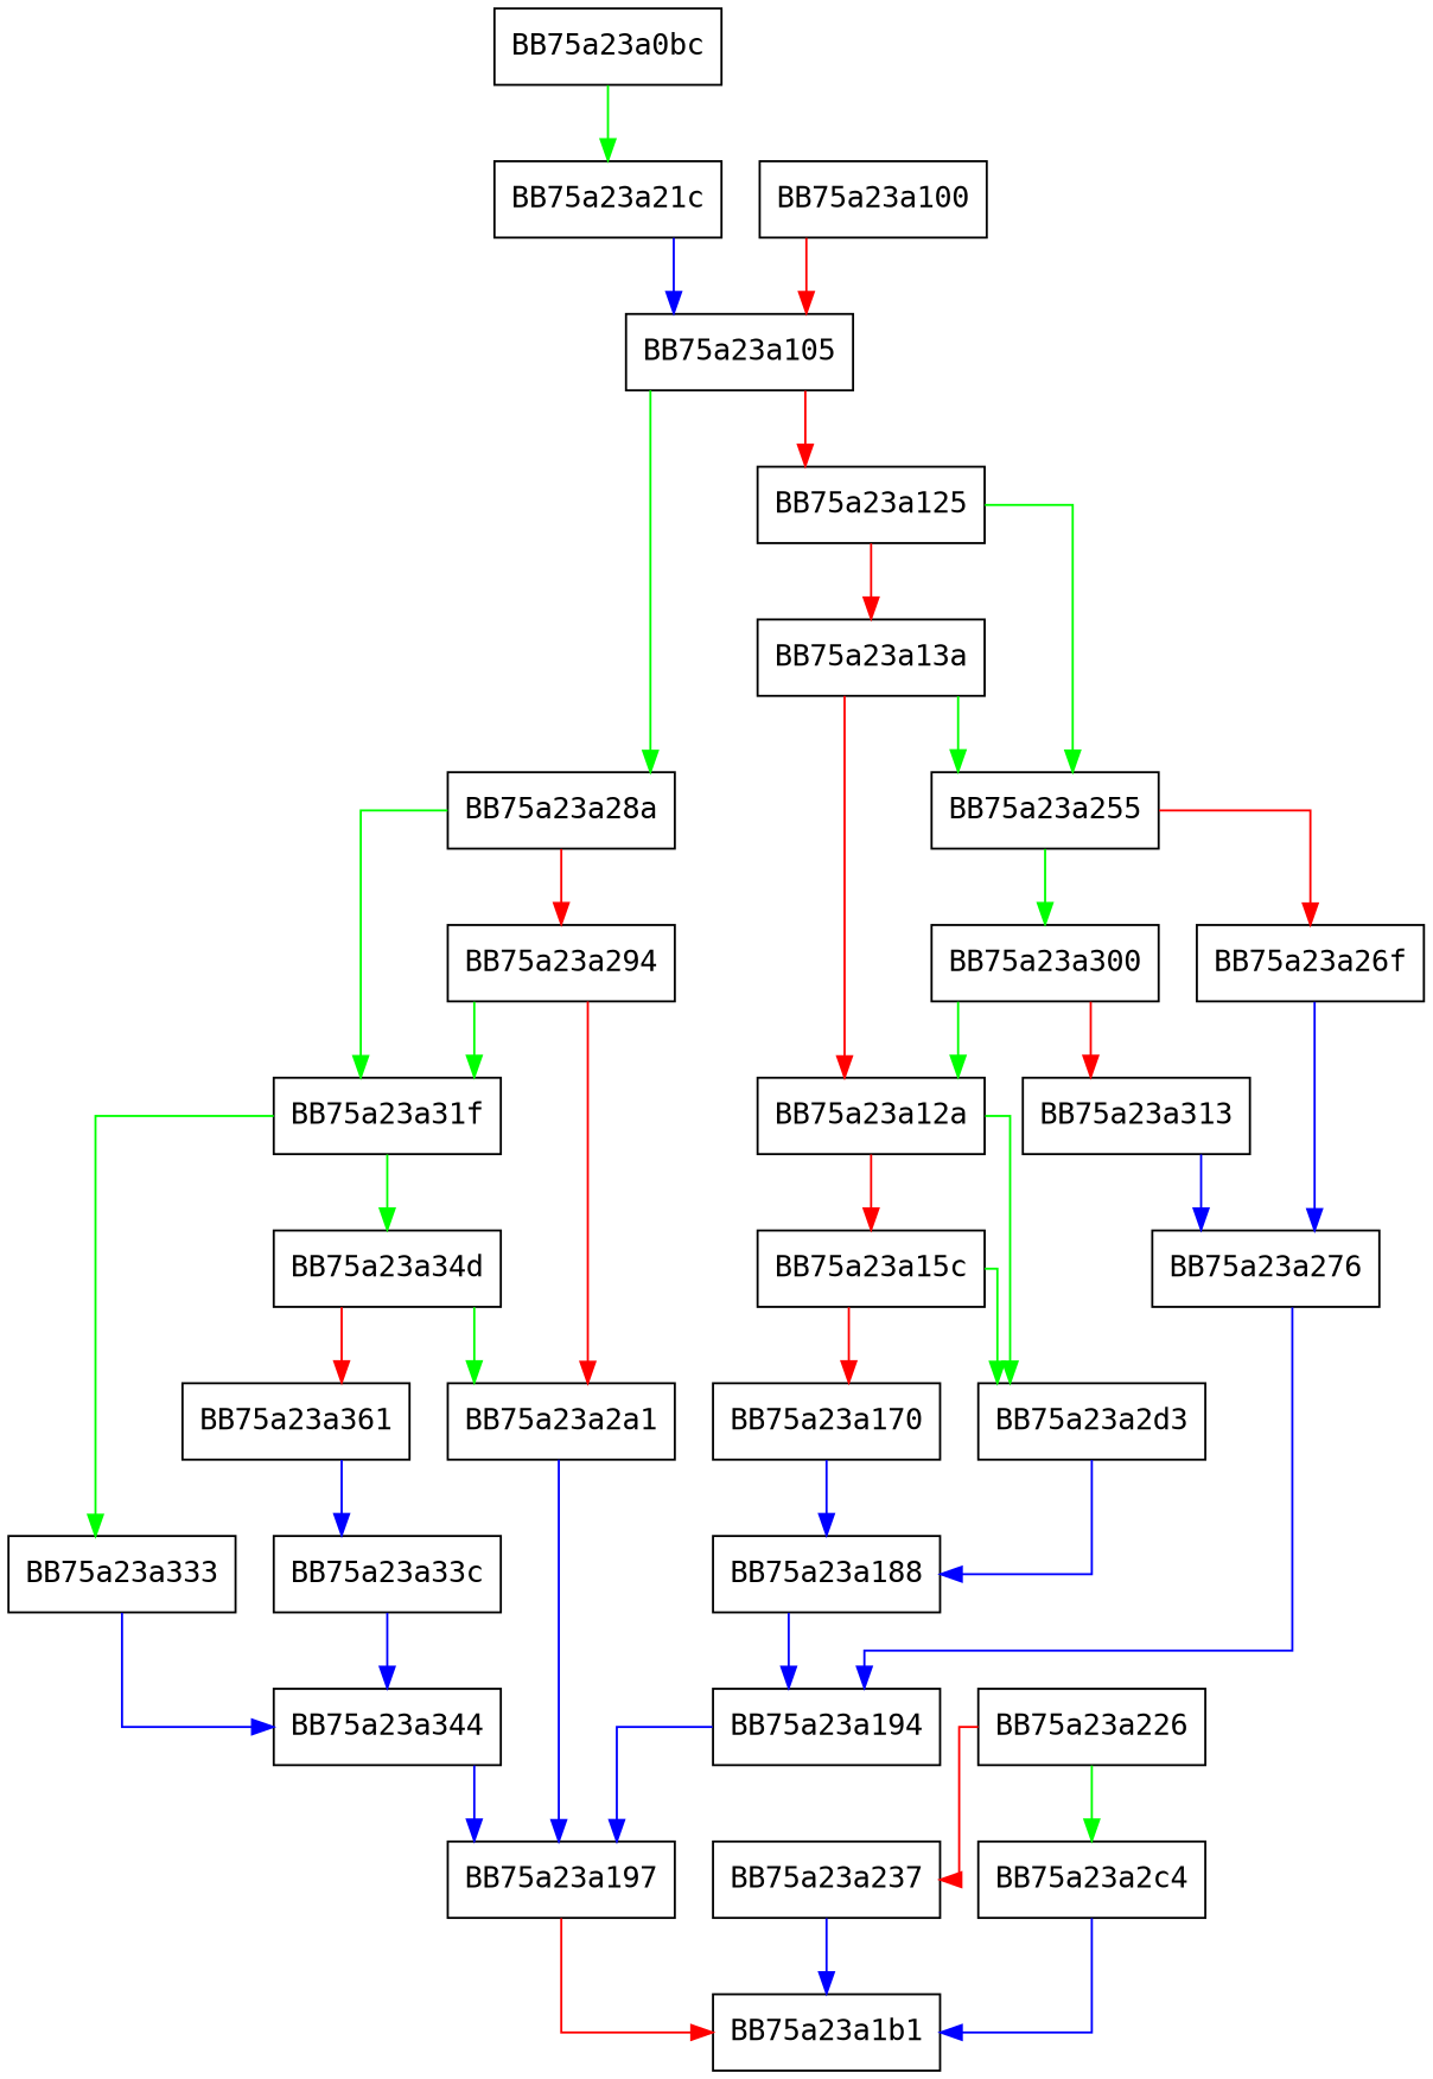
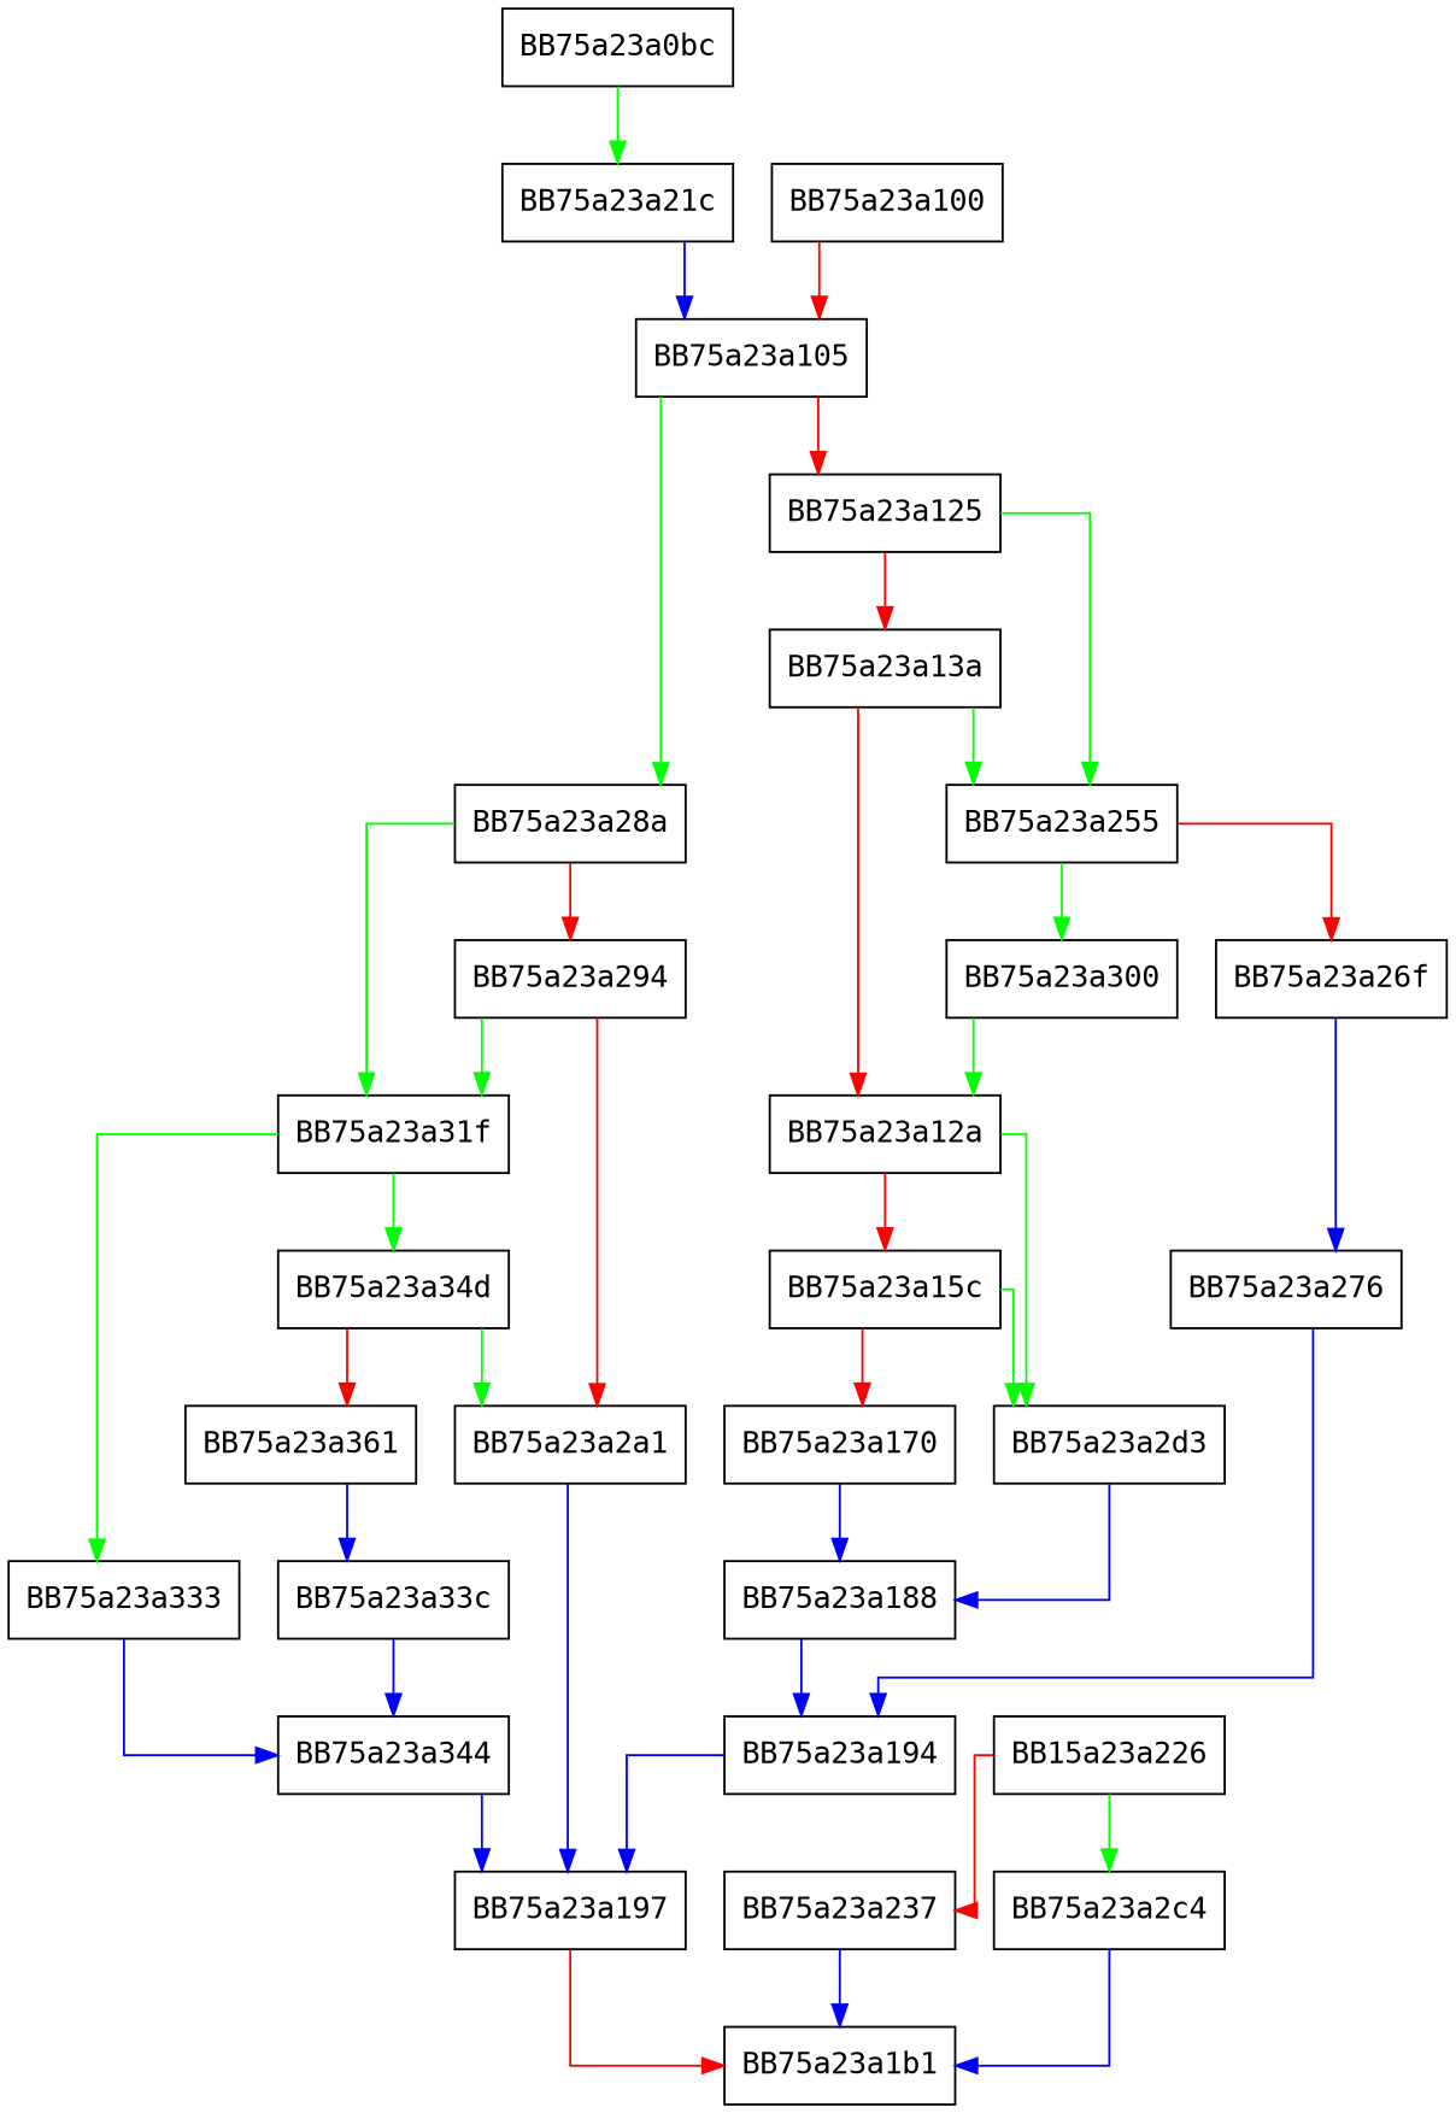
  digraph {
    fontname="DejaVu Sans Mono"
    splines=ortho
    node [fontname="DejaVu Sans Mono" shape=box]
    edge [color=blue fontname="DejaVu Sans Mono"]
    BB75a23a0bc
    BB75a23a21c
    BB75a23a105
    BB75a23a100
    BB75a23a28a
    BB75a23a125
    BB75a23a31f
    BB75a23a294
    BB75a23a255
    BB75a23a13a
    BB75a23a34d
    BB75a23a333
    BB75a23a2a1
    BB75a23a300
    BB75a23a26f
    n16 [label=BB75a23a12a]
-   BB75a23a313
    BB75a23a276
    BB75a23a2d3
    BB75a23a15c
    BB75a23a188
    BB75a23a170
    BB75a23a194
    BB75a23a197
    BB75a23a1b1
-   BB75a23a226
+   BB75a23a226 [label=BB15a23a226]
    BB75a23a2c4
    BB75a23a237
    BB75a23a361
    BB75a23a344
    BB75a23a33c
    BB75a23a0bc -> BB75a23a21c [color=green]
    BB75a23a21c -> BB75a23a105
    BB75a23a105 -> BB75a23a28a [color=green]
    BB75a23a105 -> BB75a23a125 [color=red]
    BB75a23a100 -> BB75a23a105 [color=red]
    BB75a23a28a -> BB75a23a31f [color=green]
    BB75a23a28a -> BB75a23a294 [color=red]
    BB75a23a125 -> BB75a23a255 [color=green]
    BB75a23a125 -> BB75a23a13a [color=red]
    BB75a23a31f -> BB75a23a34d [color=green]
    BB75a23a31f -> BB75a23a333 [color=green]
    BB75a23a294 -> BB75a23a31f [color=green]
    BB75a23a294 -> BB75a23a2a1 [color=red]
    BB75a23a255 -> BB75a23a300 [color=green]
    BB75a23a255 -> BB75a23a26f [color=red]
    BB75a23a13a -> BB75a23a255 [color=green]
    BB75a23a13a -> n16 [color=red]
    BB75a23a34d -> BB75a23a2a1 [color=green]
    BB75a23a34d -> BB75a23a361 [color=red]
    BB75a23a333 -> BB75a23a344
    BB75a23a2a1 -> BB75a23a197
    BB75a23a300 -> n16 [color=green]
-   BB75a23a300 -> BB75a23a313 [color=red]
    BB75a23a26f -> BB75a23a276
    n16 -> BB75a23a2d3 [color=green]
    n16 -> BB75a23a15c [color=red]
-   BB75a23a313 -> BB75a23a276
    BB75a23a276 -> BB75a23a194
    BB75a23a2d3 -> BB75a23a188
    BB75a23a15c -> BB75a23a2d3 [color=green]
    BB75a23a15c -> BB75a23a170 [color=red]
    BB75a23a188 -> BB75a23a194
    BB75a23a170 -> BB75a23a188
    BB75a23a194 -> BB75a23a197
    BB75a23a197 -> BB75a23a1b1 [color=red]
    BB75a23a226 -> BB75a23a2c4 [color=green]
    BB75a23a226 -> BB75a23a237 [color=red]
    BB75a23a2c4 -> BB75a23a1b1
    BB75a23a237 -> BB75a23a1b1
    BB75a23a361 -> BB75a23a33c
    BB75a23a344 -> BB75a23a197
    BB75a23a33c -> BB75a23a344
  }
